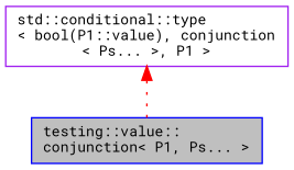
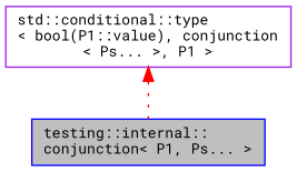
  digraph {
    fontname="Roboto Mono"
    node [fontname="Roboto Mono" fontsize=10 shape=record style=filled]
-   n1 [color=blue fillcolor=grey75 fontcolor=black height=0.2 label="testing::value::\lconjunction\< P1, Ps... \>" width=0.4]
+   n1 [color=blue fillcolor=grey75 fontcolor=black height=0.2 label="testing::internal::\lconjunction\< P1, Ps... \>" width=0.4]
    n2 [color=purple fillcolor=white height=0.2 label="std::conditional::type\l\< bool(P1::value), conjunction\l\< Ps... \>, P1 \>" width=0.4]
    n2 -> n1 [color=red dir=back fontname="Roboto Mono" fontsize=10 labelfontname=Helvetica labelfontsize=10 style=dotted]
  }
